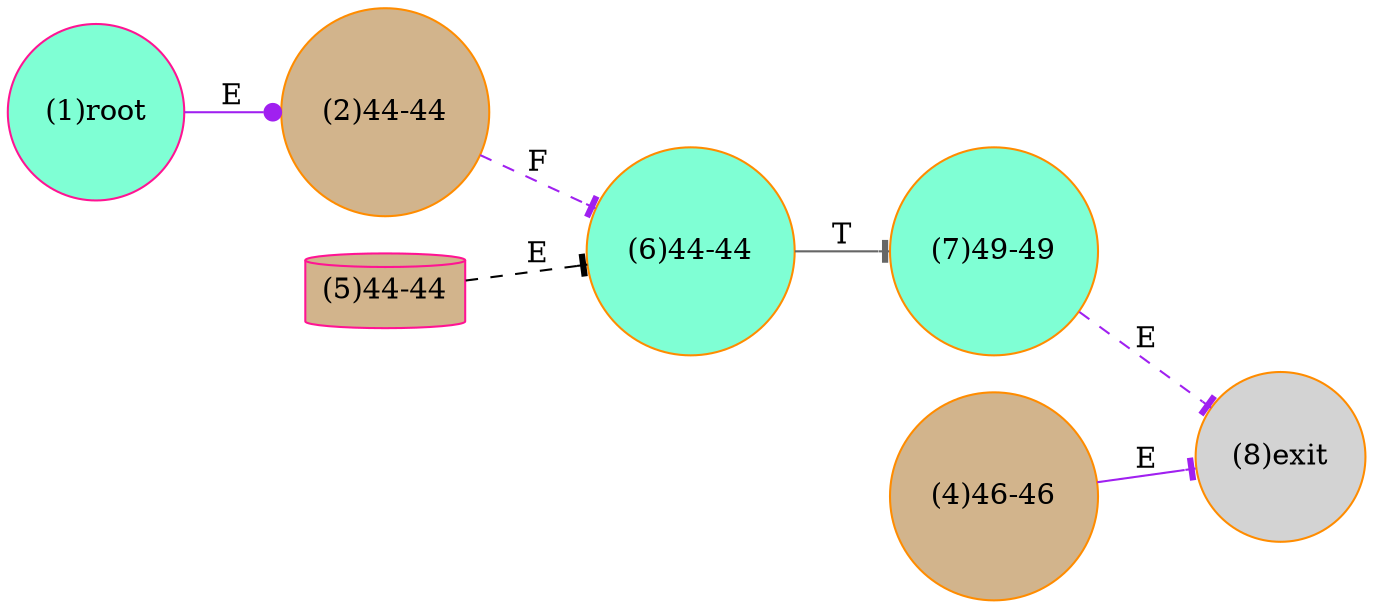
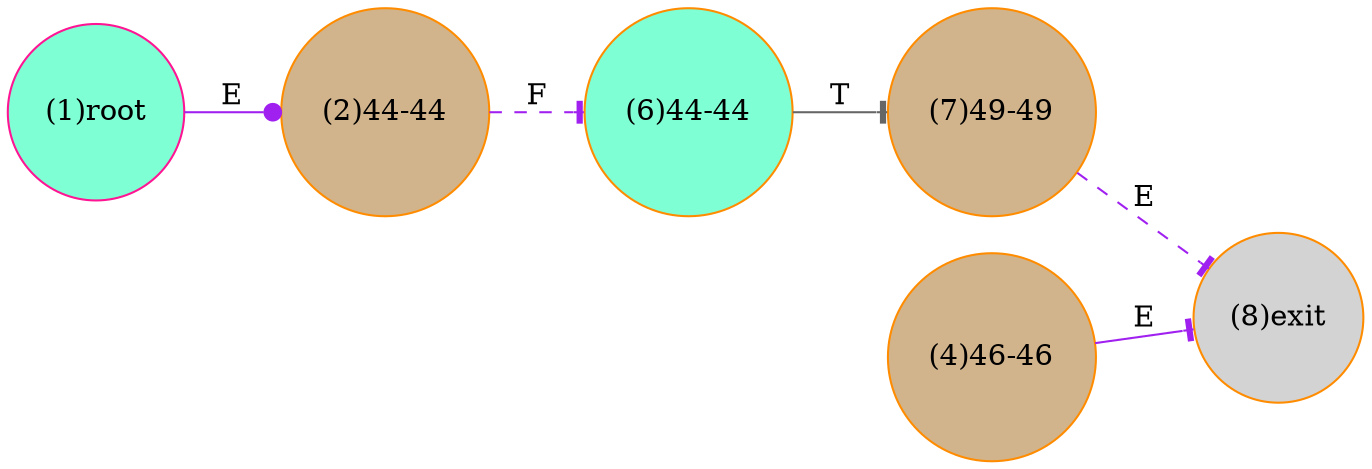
  digraph {
    rankdir=LR
    node [color=darkorange fillcolor=aquamarine shape=circle style=filled]
    edge [arrowhead=tee color=purple style=solid]
    n1 [color=deeppink label="(1)root"]
    n2 [fillcolor=tan label="(2)44-44"]
    n3 [label="(6)44-44"]
-   n4 [label="(7)49-49"]
+   n4 [fillcolor=tan label="(7)49-49"]
    n5 [fillcolor=tan label="(4)46-46"]
    n6 [fillcolor=lightgrey label="(8)exit"]
-   n7 [color=deeppink fillcolor=tan label="(5)44-44" shape=cylinder]
    n1 -> n2 [arrowhead=dot label=E]
    n2 -> n3 [label=F style=dashed]
    n3 -> n4 [color=gray40 label=T]
    n4 -> n6 [label=E style=dashed]
    n5 -> n6 [label=E]
-   n7 -> n3 [color=black label=E style=dashed]
  }
